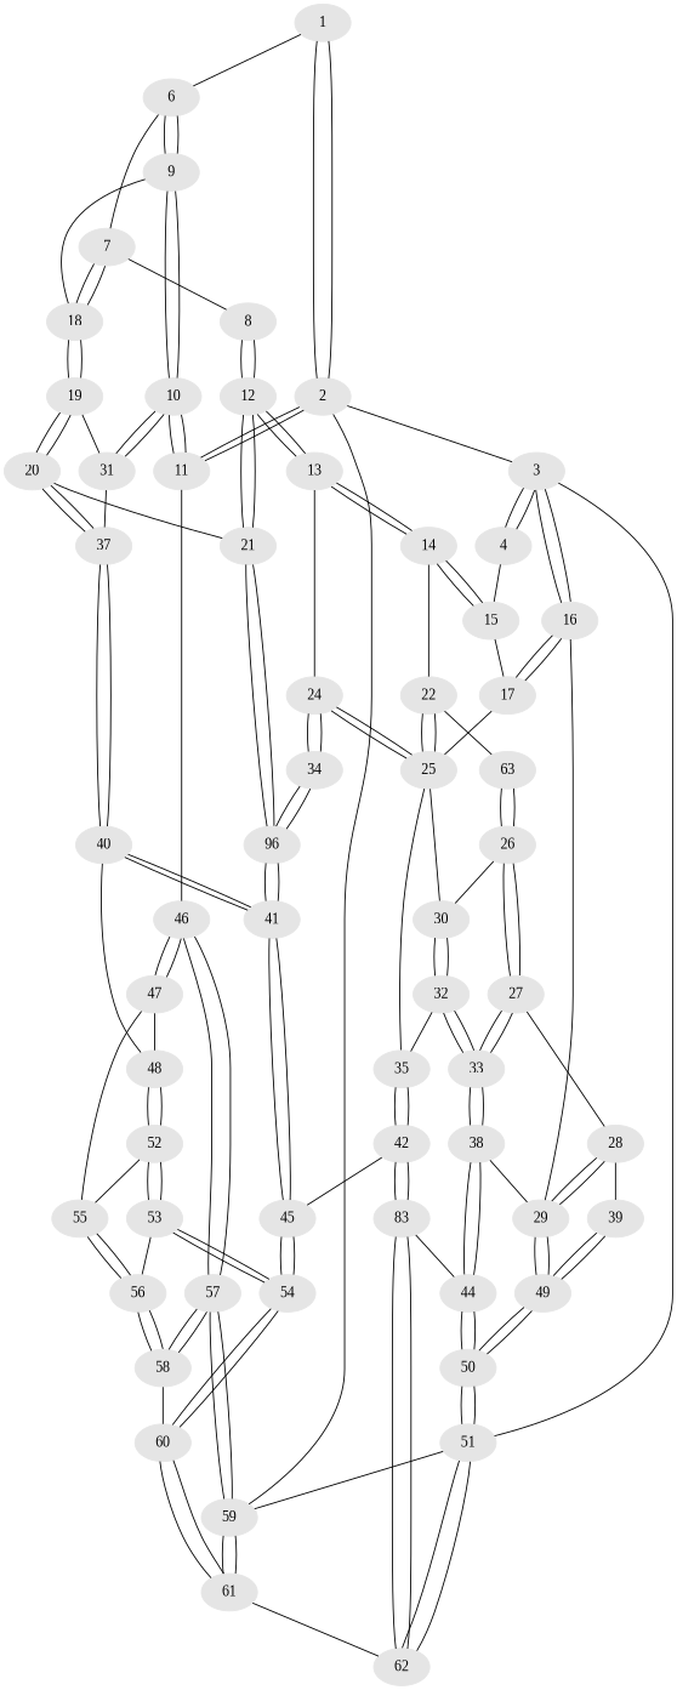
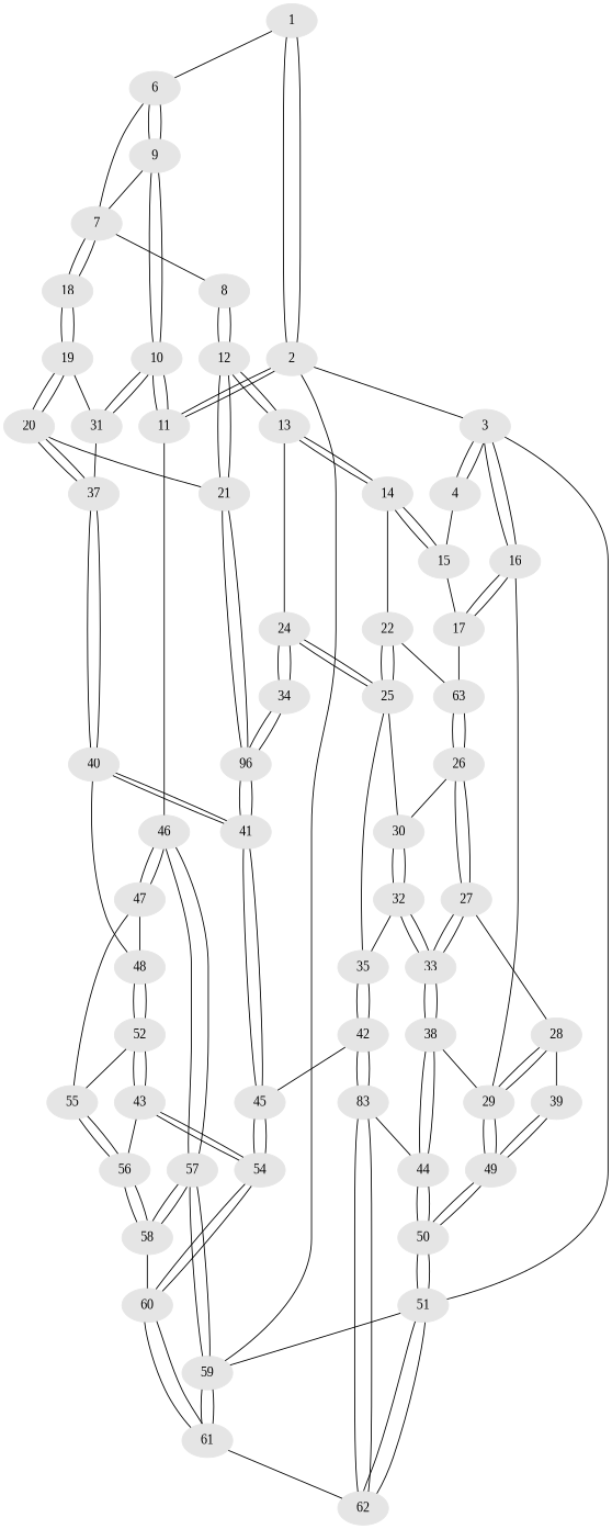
  graph {
    fontname="Liberation Serif"
    node [color=gray90 fontname="Liberation Serif" style=filled]
    edge [fontname="Liberation Serif"]
    1
    2
    6
    3
    11
    59
    7
    9
    4
    16
    51
    46
    61
    15
    17
    29
    62
    8
    12
    18
    10
    19
    13
    21
    31
    37
    47
    57
    14
    24
    n31 [label=96]
    22
    25
    34
    n35 [label=63]
    49
    26
    20
    40
    41
    30
    35
    27
    32
    28
    33
    39
    38
    50
    42
    44
    45
    n53 [label=83]
    48
    52
    54
    60
    55
    58
    56
-   53
+   53 [label=43]
    1 -- 2
    1 -- 2
    1 -- 6
    2 -- 3
    2 -- 11
    2 -- 11
    2 -- 59
    6 -- 7
    6 -- 9
    6 -- 9
    3 -- 4
    3 -- 4
    3 -- 16
    3 -- 16
    3 -- 51
    11 -- 46
    59 -- 61
    59 -- 61
    7 -- 8
    7 -- 18
    7 -- 18
-   9 -- 18
+   9 -- 7
    9 -- 10
    9 -- 10
    4 -- 15
    16 -- 17
    16 -- 17
    16 -- 29
    51 -- 59
    51 -- 62
    51 -- 62
    46 -- 47
    46 -- 47
    46 -- 57
    46 -- 57
    61 -- 62
    15 -- 17
-   17 -- 25
+   17 -- n35
    29 -- 49
    29 -- 49
    8 -- 12
    8 -- 12
    12 -- 13
    12 -- 13
    12 -- 21
    12 -- 21
    18 -- 19
    18 -- 19
    10 -- 11
    10 -- 11
    10 -- 31
    10 -- 31
    19 -- 31
    19 -- 20
    19 -- 20
    13 -- 14
    13 -- 14
    13 -- 24
    21 -- n31
    21 -- n31
    31 -- 37
    37 -- 40
    37 -- 40
    47 -- 48
    47 -- 55
    57 -- 59
    57 -- 59
    57 -- 58
    57 -- 58
    14 -- 15
    14 -- 15
    14 -- 22
    24 -- 25
    24 -- 25
    24 -- 34
    24 -- 34
    n31 -- 41
    n31 -- 41
    22 -- 25
    22 -- 25
    22 -- n35
    25 -- 30
    25 -- 35
    34 -- n31
    34 -- n31
    n35 -- 26
    n35 -- 26
    49 -- 50
    49 -- 50
    26 -- 30
    26 -- 27
    26 -- 27
    20 -- 21
    20 -- 37
    20 -- 37
    40 -- 41
    40 -- 41
    40 -- 48
    41 -- 45
    41 -- 45
    30 -- 32
    30 -- 32
    35 -- 42
    35 -- 42
    27 -- 28
    27 -- 33
    27 -- 33
    32 -- 35
    32 -- 33
    32 -- 33
    28 -- 29
    28 -- 29
    28 -- 39
    33 -- 38
    33 -- 38
    39 -- 49
    39 -- 49
    38 -- 29
    38 -- 44
    38 -- 44
    50 -- 51
    50 -- 51
    42 -- 45
    42 -- n53
    42 -- n53
    44 -- 50
    44 -- 50
    45 -- 54
    45 -- 54
    n53 -- 62
    n53 -- 62
    n53 -- 44
    48 -- 52
    48 -- 52
    52 -- 55
    52 -- 53
    52 -- 53
    54 -- 60
    54 -- 60
    60 -- 61
    60 -- 61
    55 -- 56
    55 -- 56
    58 -- 60
    56 -- 58
    56 -- 58
    53 -- 54
    53 -- 54
    53 -- 56
  }
